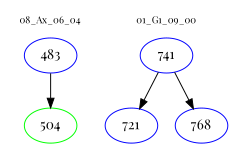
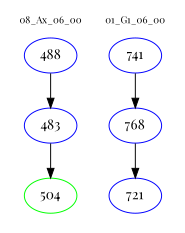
  digraph {
    fontname="Playfair Display"
    node [color=blue fontname="Playfair Display"]
    edge [color=black fontname="Playfair Display"]
+   n1 [label=488]
    n2 [label=483]
    n3 [color=green label=504]
    n4 [label=741]
    n5 [label=721]
    n6 [label=768]
    subgraph cluster_1 {
      color=white
      fontsize=10
-     label="08_Ax_06_04"
+     label="08_Ax_06_00"
+     n1
      n2
      n3
    }
    subgraph cluster_2 {
      color=white
      fontsize=10
-     label="01_G1_09_00"
+     label="01_G1_06_00"
      n4
      n5
      n6
    }
+   n1 -> n2
    n2 -> n3
-   n4 -> n5
+   n6 -> n5
    n4 -> n6
  }
